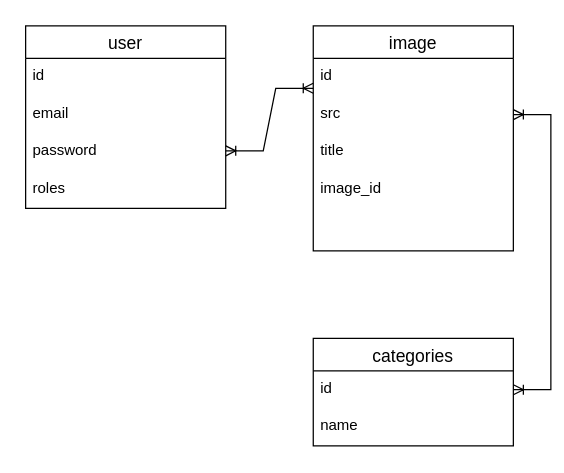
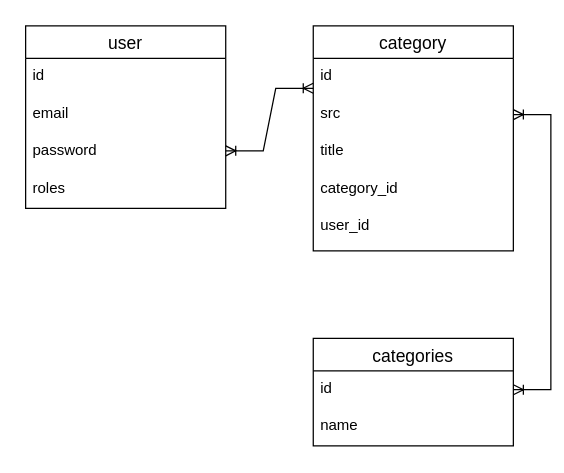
  <mxCell id="0" />
  <mxCell id="1" parent="0" />
  <mxCell id="2" value="user" style="swimlane;fontStyle=0;childLayout=stackLayout;horizontal=1;startSize=26;horizontalStack=0;resizeParent=1;resizeParentMax=0;resizeLast=0;collapsible=1;marginBottom=0;align=center;fontSize=14;" vertex="1" parent="1"><mxGeometry x="20" y="20" width="160" height="146" as="geometry" /></mxCell>
  <mxCell id="3" value="id" style="text;strokeColor=none;fillColor=none;spacingLeft=4;spacingRight=4;overflow=hidden;rotatable=0;points=[[0,0.5],[1,0.5]];portConstraint=eastwest;fontSize=12;" vertex="1" parent="2"><mxGeometry y="26" width="160" height="30" as="geometry" /></mxCell>
  <mxCell id="4" value="email" style="text;strokeColor=none;fillColor=none;spacingLeft=4;spacingRight=4;overflow=hidden;rotatable=0;points=[[0,0.5],[1,0.5]];portConstraint=eastwest;fontSize=12;" vertex="1" parent="2"><mxGeometry y="56" width="160" height="30" as="geometry" /></mxCell>
  <mxCell id="5" value="password" style="text;strokeColor=none;fillColor=none;spacingLeft=4;spacingRight=4;overflow=hidden;rotatable=0;points=[[0,0.5],[1,0.5]];portConstraint=eastwest;fontSize=12;" vertex="1" parent="2"><mxGeometry y="86" width="160" height="30" as="geometry" /></mxCell>
  <mxCell id="6" value="roles&#10;" style="text;strokeColor=none;fillColor=none;spacingLeft=4;spacingRight=4;overflow=hidden;rotatable=0;points=[[0,0.5],[1,0.5]];portConstraint=eastwest;fontSize=12;" vertex="1" parent="2"><mxGeometry y="116" width="160" height="30" as="geometry" /></mxCell>
- <mxCell id="7" value="image" style="swimlane;fontStyle=0;childLayout=stackLayout;horizontal=1;startSize=26;horizontalStack=0;resizeParent=1;resizeParentMax=0;resizeLast=0;collapsible=1;marginBottom=0;align=center;fontSize=14;" vertex="1" parent="1"><mxGeometry x="250" y="20" width="160" height="180" as="geometry" /></mxCell>
+ <mxCell id="7" value="category" style="swimlane;fontStyle=0;childLayout=stackLayout;horizontal=1;startSize=26;horizontalStack=0;resizeParent=1;resizeParentMax=0;resizeLast=0;collapsible=1;marginBottom=0;align=center;fontSize=14;" vertex="1" parent="1"><mxGeometry x="250" y="20" width="160" height="180" as="geometry" /></mxCell>
  <mxCell id="8" value="id" style="text;strokeColor=none;fillColor=none;spacingLeft=4;spacingRight=4;overflow=hidden;rotatable=0;points=[[0,0.5],[1,0.5]];portConstraint=eastwest;fontSize=12;" vertex="1" parent="7"><mxGeometry y="26" width="160" height="30" as="geometry" /></mxCell>
  <mxCell id="9" value="src" style="text;strokeColor=none;fillColor=none;spacingLeft=4;spacingRight=4;overflow=hidden;rotatable=0;points=[[0,0.5],[1,0.5]];portConstraint=eastwest;fontSize=12;" vertex="1" parent="7"><mxGeometry y="56" width="160" height="30" as="geometry" /></mxCell>
  <mxCell id="10" value="title" style="text;strokeColor=none;fillColor=none;spacingLeft=4;spacingRight=4;overflow=hidden;rotatable=0;points=[[0,0.5],[1,0.5]];portConstraint=eastwest;fontSize=12;" vertex="1" parent="7"><mxGeometry y="86" width="160" height="30" as="geometry" /></mxCell>
- <mxCell id="11" value="image_id" style="text;strokeColor=none;fillColor=none;spacingLeft=4;spacingRight=4;overflow=hidden;rotatable=0;points=[[0,0.5],[1,0.5]];portConstraint=eastwest;fontSize=12;" vertex="1" parent="7"><mxGeometry y="116" width="160" height="64" as="geometry" /></mxCell>
+ <mxCell id="11" value="category_id" style="text;strokeColor=none;fillColor=none;spacingLeft=4;spacingRight=4;overflow=hidden;rotatable=0;points=[[0,0.5],[1,0.5]];portConstraint=eastwest;fontSize=12;" vertex="1" parent="7"><mxGeometry y="116" width="160" height="64" as="geometry" /></mxCell>
  <mxCell id="12" value="categories" style="swimlane;fontStyle=0;childLayout=stackLayout;horizontal=1;startSize=26;horizontalStack=0;resizeParent=1;resizeParentMax=0;resizeLast=0;collapsible=1;marginBottom=0;align=center;fontSize=14;" vertex="1" parent="1"><mxGeometry x="250" y="270" width="160" height="86" as="geometry" /></mxCell>
  <mxCell id="13" value="id" style="text;strokeColor=none;fillColor=none;spacingLeft=4;spacingRight=4;overflow=hidden;rotatable=0;points=[[0,0.5],[1,0.5]];portConstraint=eastwest;fontSize=12;" vertex="1" parent="12"><mxGeometry y="26" width="160" height="30" as="geometry" /></mxCell>
  <mxCell id="14" value="name" style="text;strokeColor=none;fillColor=none;spacingLeft=4;spacingRight=4;overflow=hidden;rotatable=0;points=[[0,0.5],[1,0.5]];portConstraint=eastwest;fontSize=12;" vertex="1" parent="12"><mxGeometry y="56" width="160" height="30" as="geometry" /></mxCell>
  <mxCell id="15" value="" style="edgeStyle=entityRelationEdgeStyle;fontSize=12;html=1;endArrow=ERoneToMany;startArrow=ERoneToMany;rounded=0;entryX=1;entryY=0.5;entryDx=0;entryDy=0;exitX=1;exitY=0.5;exitDx=0;exitDy=0;" edge="1" parent="1" source="13" target="9"><mxGeometry width="100" height="100" relative="1" as="geometry"><mxPoint x="410" y="260" as="sourcePoint" /><mxPoint x="240" y="160" as="targetPoint" /></mxGeometry></mxCell>
+ <mxCell id="16" value="user_id" style="text;strokeColor=none;fillColor=none;spacingLeft=4;spacingRight=4;overflow=hidden;rotatable=0;points=[[0,0.5],[1,0.5]];portConstraint=eastwest;fontSize=12;" vertex="1" parent="1"><mxGeometry x="250" y="166" width="160" height="30" as="geometry" /></mxCell>
  <mxCell id="17" value="" style="edgeStyle=entityRelationEdgeStyle;fontSize=12;html=1;endArrow=ERoneToMany;startArrow=ERoneToMany;rounded=0;entryX=0;entryY=0.8;entryDx=0;entryDy=0;entryPerimeter=0;" edge="1" parent="1" target="8"><mxGeometry width="100" height="100" relative="1" as="geometry"><mxPoint x="180" y="120" as="sourcePoint" /><mxPoint x="280" y="20" as="targetPoint" /></mxGeometry></mxCell>
